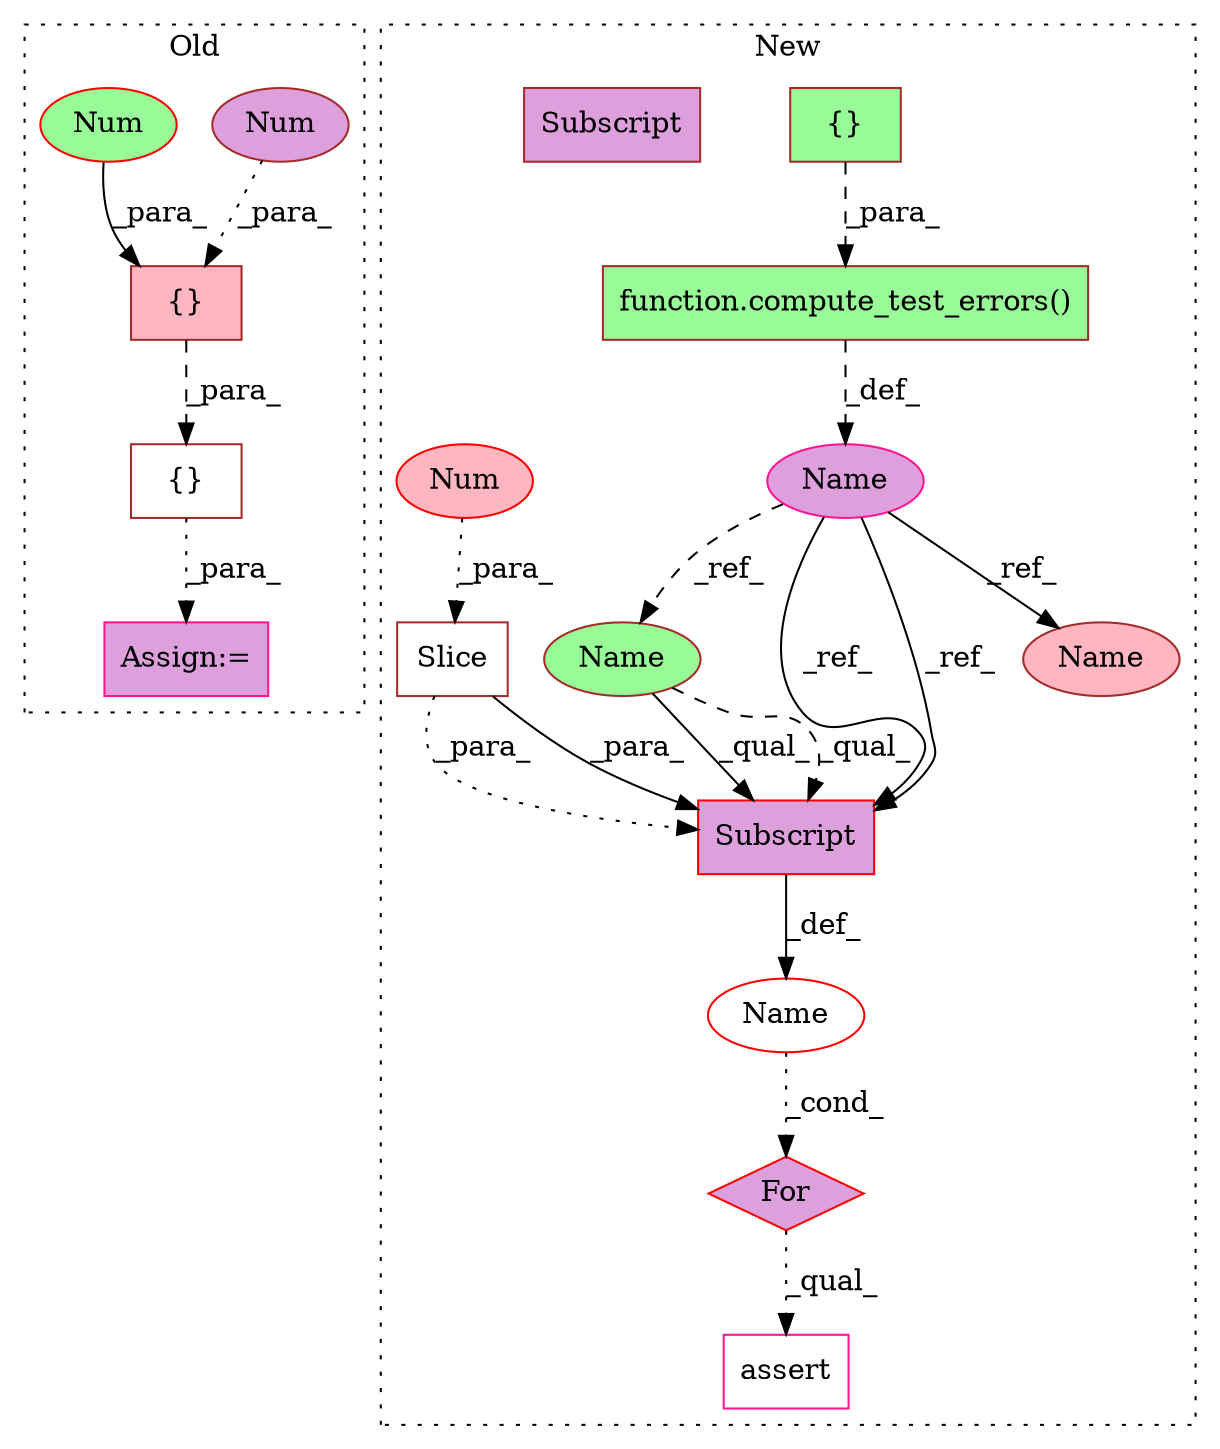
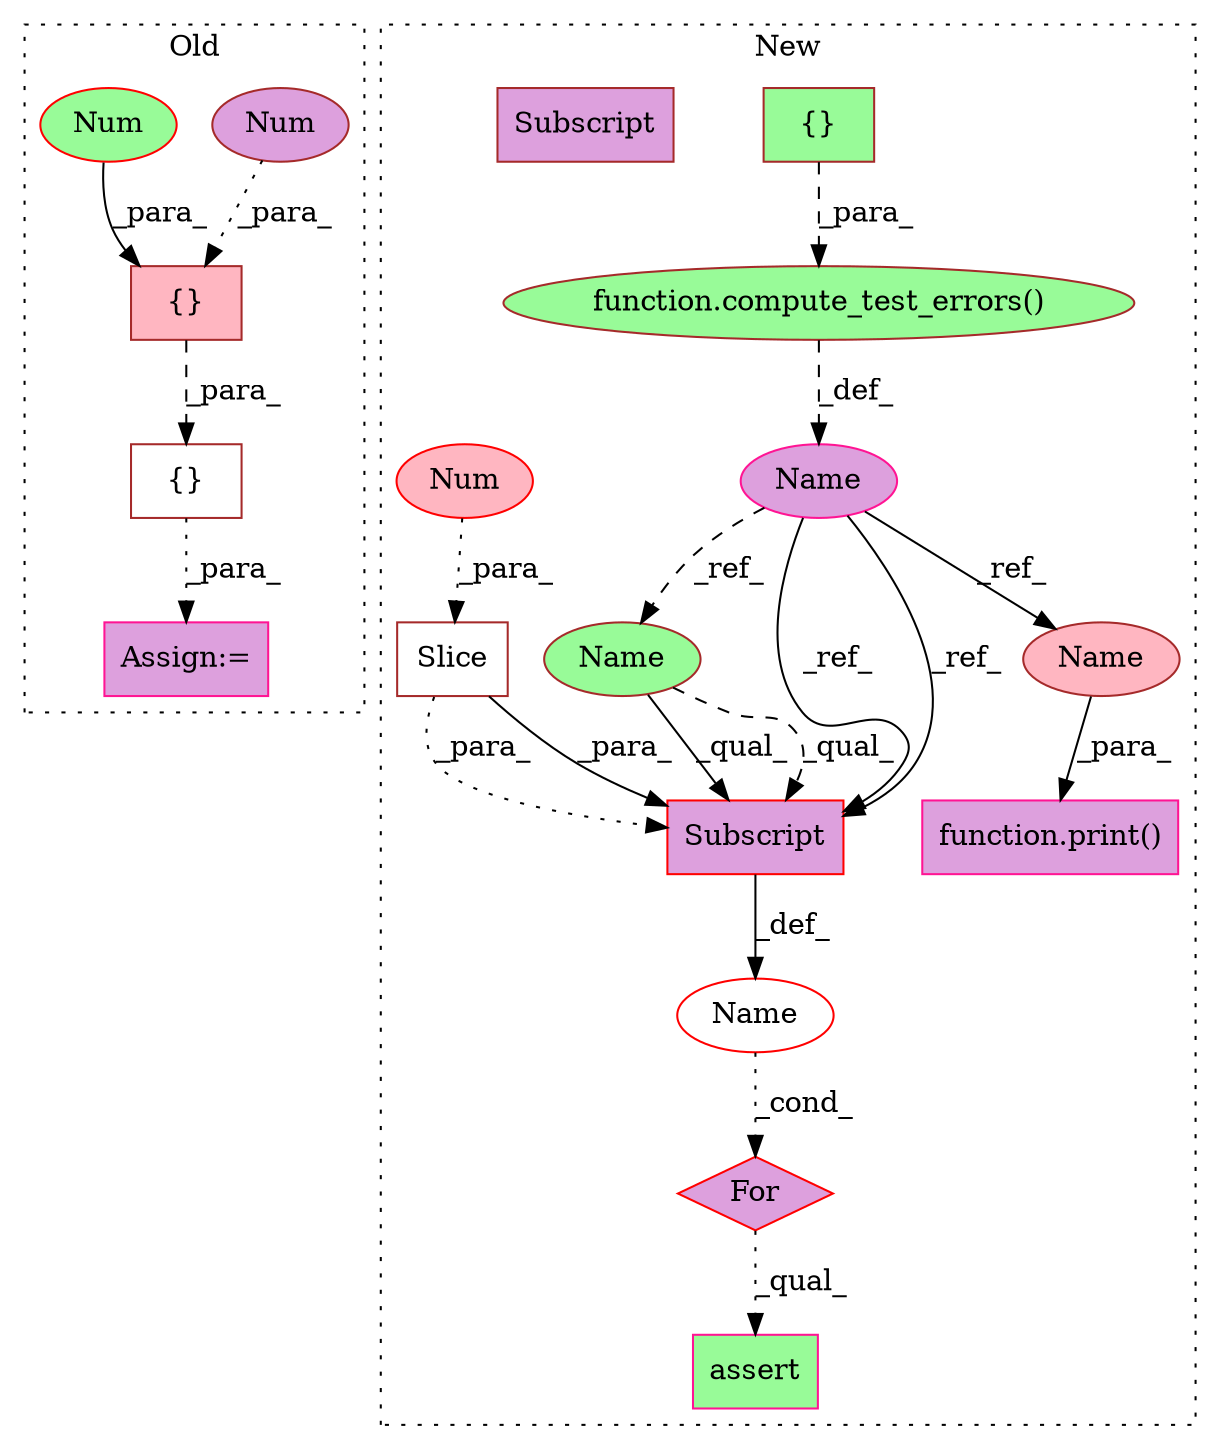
  digraph {
    node [a=87 color=brown fillcolor=plum l=1 s="624,0" shape=box style=filled]
    edge [style=solid]
    n1 [a=59 fillcolor=lightpink l="1,0" label="{}" s="813,818"]
    n2 [a=76 label=Num s=814 shape=ellipse]
    n3 [a=59 fillcolor=white l="1,0" label="{}" s="804,819"]
    n4 [a=76 color=red fillcolor=palegreen label=Num s=817 shape=ellipse]
    n5 [a=68 color=deeppink l=3 label="Assign:=" s=801]
-   n6 [a=75 fillcolor=palegreen l="20,1" label="function.compute_test_errors()" s="397,449"]
+   n6 [a=75 fillcolor=palegreen l="20,1" label="function.compute_test_errors()" s="397,449" shape=ellipse]
    n7 [a=95 fillcolor=palegreen l="1,1" label="{}" s="431,448"]
+   n8 [a=75 color=deeppink l="6,1" label="function.print()" s="455,467"]
    n9 [color=deeppink l=6 label=Name s=388 shape=ellipse]
    n10 [a=63 l="11,0" label=Subscript]
-   n11 [a=65 color=deeppink fillcolor=white l=7 label=assert s=645]
+   n11 [a=65 color=deeppink fillcolor=palegreen l=7 label=assert s=645]
    n12 [a=107 color=red l="4,10" label=For s="611,635" shape=diamond]
    n13 [a=80 fillcolor=white l=3 label=Slice s=631]
    n14 [a=76 color=red fillcolor=lightpink label=Num s=633 shape=ellipse]
    n15 [color=red fillcolor=white l=5 label=Name s=615 shape=ellipse]
    n16 [fillcolor=palegreen l=6 label=Name s=624 shape=ellipse]
    n17 [a=63 color=red l="11,0" label=Subscript]
    n18 [fillcolor=lightpink l=6 label=Name s=461 shape=ellipse]
    subgraph cluster_1 {
      label=Old
      style=dotted
      n1
      n2
      n3
      n4
      n5
    }
    subgraph cluster_2 {
      label=New
      style=dotted
      n6
      n7
+     n8
      n9
      n10
      n11
      n12
      n13
      n14
      n15
      n16
      n17
      n18
    }
    n1 -> n3 [label=_para_ style=dashed]
    n2 -> n1 [label=_para_ style=dotted]
    n3 -> n5 [label=_para_ style=dotted]
    n4 -> n1 [label=_para_]
    n6 -> n9 [label=_def_ style=dashed]
    n7 -> n6 [label=_para_ style=dashed]
    n9 -> n16 [label=_ref_ style=dashed]
    n9 -> n17 [label=_ref_]
    n9 -> n17 [label=_ref_]
    n9 -> n18 [label=_ref_]
    n12 -> n11 [label=_qual_ style=dotted]
    n13 -> n17 [label=_para_ style=dotted]
    n13 -> n17 [label=_para_]
    n14 -> n13 [label=_para_ style=dotted]
    n15 -> n12 [label=_cond_ style=dotted]
    n16 -> n17 [label=_qual_]
    n16 -> n17 [label=_qual_ style=dashed]
    n17 -> n15 [label=_def_]
+   n18 -> n8 [label=_para_]
  }
